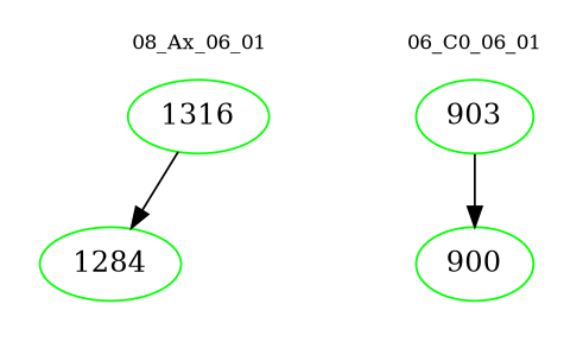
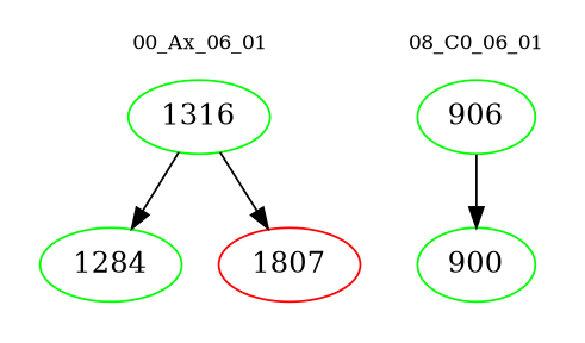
  digraph {
    node [color=green]
    edge [color=black]
    n1 [label=1316]
    n2 [label=1284]
-   n4 [label=903]
+   n3 [color=red label=1807]
+   n4 [label=906]
    n5 [label=900]
    subgraph cluster_1 {
      color=white
      fontsize=10
-     label="08_Ax_06_01"
+     label="00_Ax_06_01"
      n1
      n2
+     n3
    }
    subgraph cluster_2 {
      color=white
      fontsize=10
-     label="06_C0_06_01"
+     label="08_C0_06_01"
      n4
      n5
    }
    n1 -> n2
+   n1 -> n3
    n4 -> n5
  }
